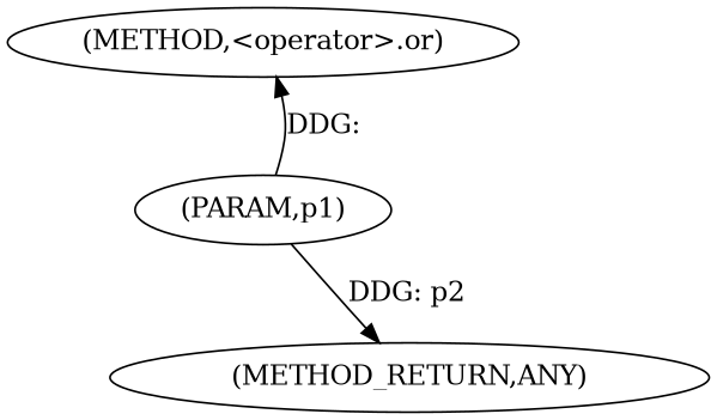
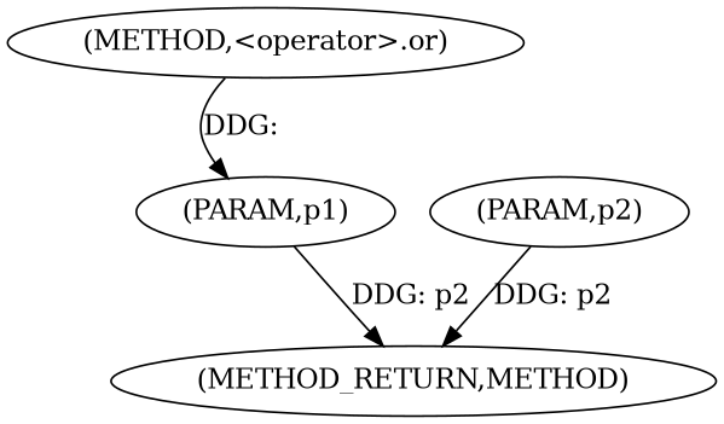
  digraph {
    n1 [label="(METHOD,&lt;operator&gt;.or)"]
    n2 [label="(PARAM,p1)"]
-   n3 [label="(METHOD_RETURN,ANY)"]
-   n2 -> n1 [label="DDG: "]
+   n3 [label="(METHOD_RETURN,METHOD)"]
+   n4 [label="(PARAM,p2)"]
+   n1 -> n2 [label="DDG: "]
    n2 -> n3 [label="DDG: p2"]
+   n4 -> n3 [label="DDG: p2"]
  }
